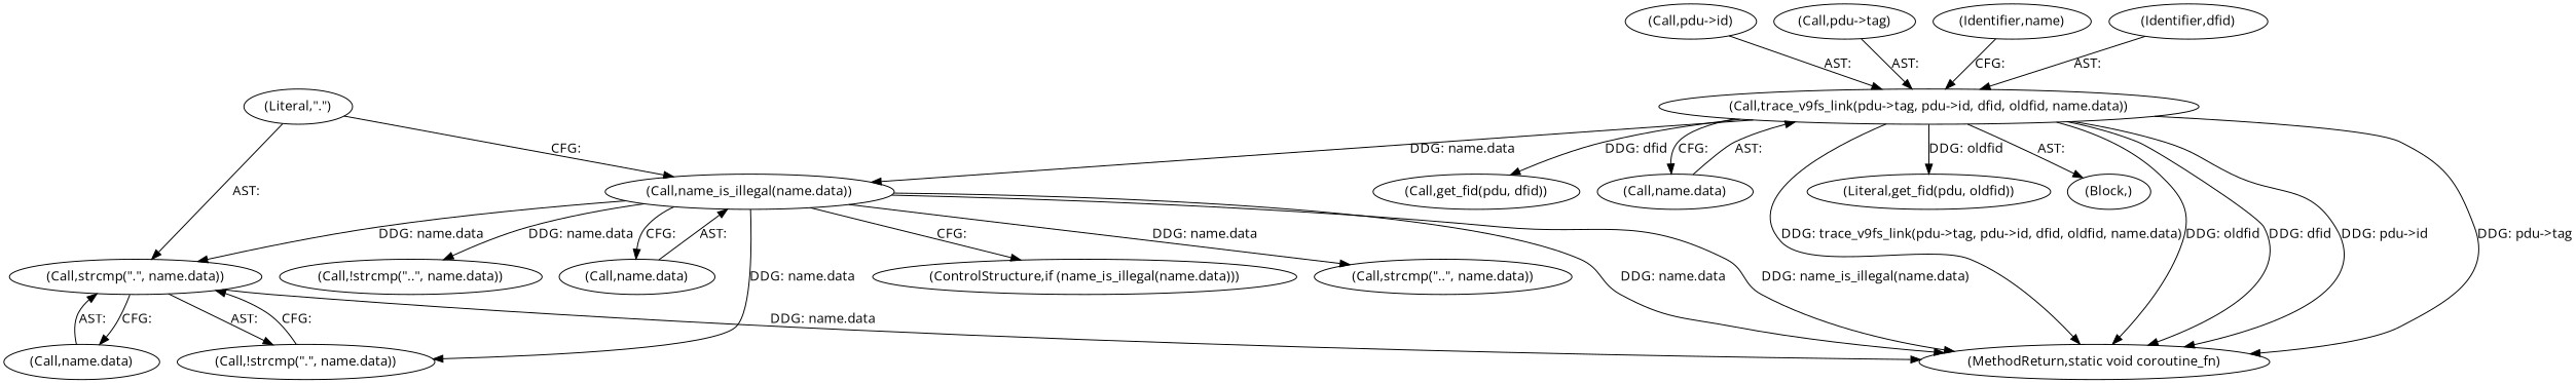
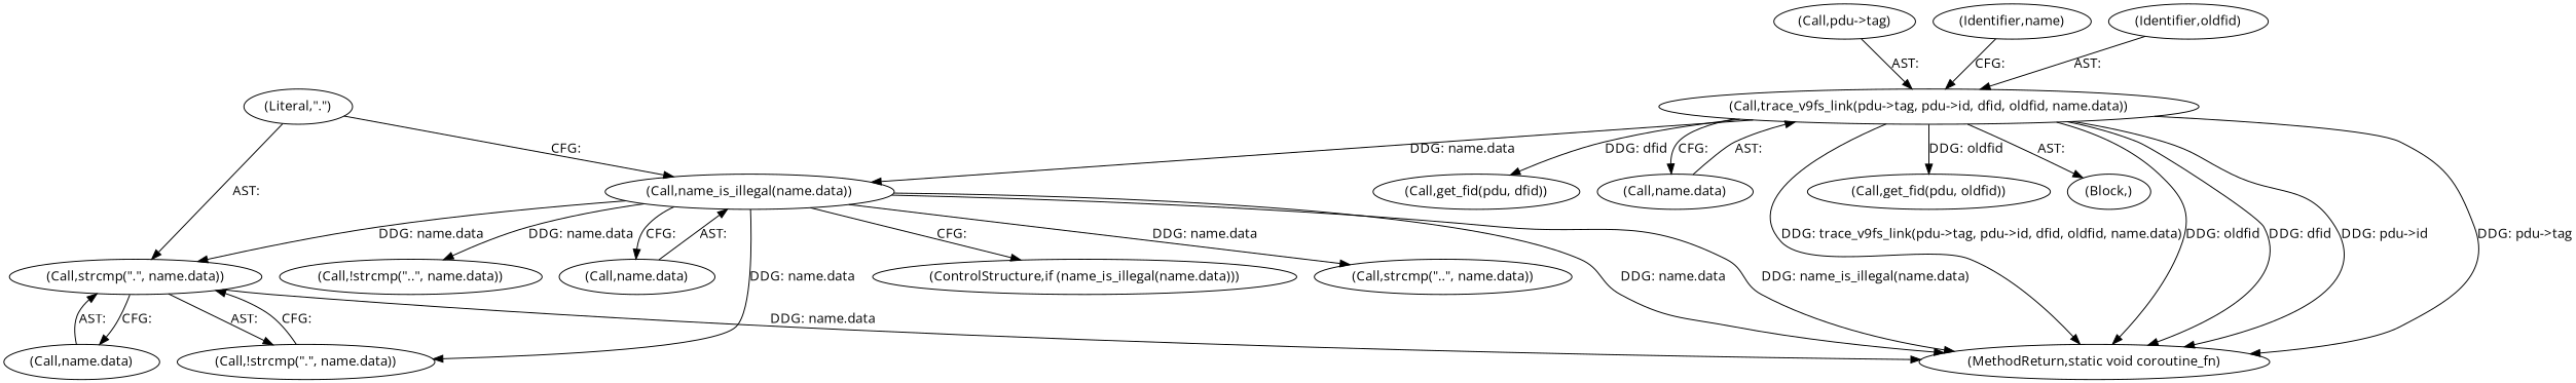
  digraph {
    fontname="Open Sans"
    node [fontname="Open Sans"]
    edge [fontname="Open Sans"]
    n1 [label="(Call,strcmp(\".\", name.data))"]
    n2 [label="(MethodReturn,static void coroutine_fn)"]
    n3 [label="(Call,!strcmp(\".\", name.data))"]
    n4 [label="(Call,name.data)"]
    n5 [label="(Call,name_is_illegal(name.data))"]
    n6 [label="(Call,!strcmp(\"..\", name.data))"]
    n7 [label="(Call,name.data)"]
    n8 [label="(ControlStructure,if (name_is_illegal(name.data)))"]
    n9 [label="(Call,strcmp(\"..\", name.data))"]
    n10 [label="(Call,trace_v9fs_link(pdu->tag, pdu->id, dfid, oldfid, name.data))"]
    n11 [label="(Call,get_fid(pdu, dfid))"]
    n12 [label="(Call,name.data)"]
-   n13 [label="(Literal,get_fid(pdu, oldfid))"]
+   n13 [label="(Call,get_fid(pdu, oldfid))"]
    n14 [label="(Block,)"]
-   n15 [label="(Call,pdu->id)"]
    n16 [label="(Call,pdu->tag)"]
    n17 [label="(Literal,\".\")"]
    n18 [label="(Identifier,name)"]
-   n19 [label="(Identifier,dfid)"]
+   n19 [label="(Identifier,oldfid)"]
    n1 -> n2 [label="DDG: name.data"]
    n1 -> n3 [label="AST: "]
    n1 -> n4 [label="CFG: "]
    n3 -> n1 [label="CFG: "]
    n4 -> n1 [label="AST: "]
    n5 -> n1 [label="DDG: name.data"]
    n5 -> n2 [label="DDG: name.data"]
    n5 -> n2 [label="DDG: name_is_illegal(name.data)"]
    n5 -> n3 [label="DDG: name.data"]
    n5 -> n6 [label="DDG: name.data"]
    n5 -> n7 [label="CFG: "]
    n5 -> n8 [label="CFG: "]
    n5 -> n9 [label="DDG: name.data"]
    n7 -> n5 [label="AST: "]
    n10 -> n2 [label="DDG: pdu->tag"]
    n10 -> n2 [label="DDG: trace_v9fs_link(pdu->tag, pdu->id, dfid, oldfid, name.data)"]
    n10 -> n2 [label="DDG: oldfid"]
    n10 -> n2 [label="DDG: dfid"]
    n10 -> n2 [label="DDG: pdu->id"]
    n10 -> n5 [label="DDG: name.data"]
    n10 -> n11 [label="DDG: dfid"]
    n10 -> n12 [label="CFG: "]
    n10 -> n13 [label="DDG: oldfid"]
    n10 -> n14 [label="AST: "]
    n12 -> n10 [label="AST: "]
-   n15 -> n10 [label="AST: "]
    n16 -> n10 [label="AST: "]
    n17 -> n1 [label="AST: "]
    n17 -> n5 [label="CFG: "]
    n18 -> n10 [label="CFG: "]
    n19 -> n10 [label="AST: "]
  }
